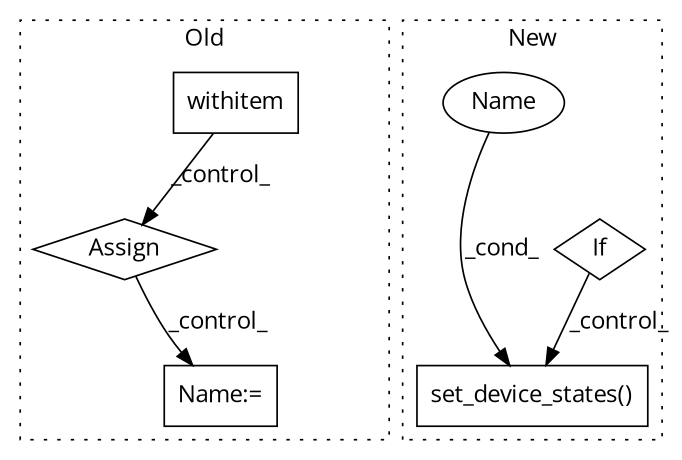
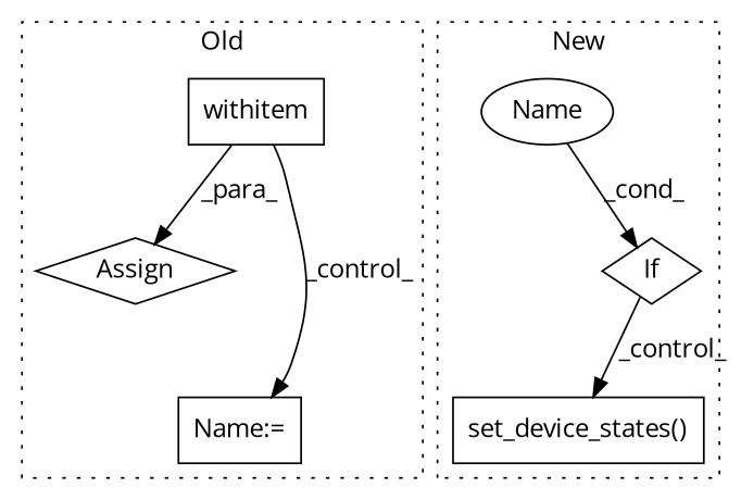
  digraph {
    fontname="Open Sans"
    node [fontname="Open Sans" l=3 shape=box]
    edge [fontname="Open Sans"]
    n1 [a=39 l="5,28" label=Assign s="2411,2421" shape=diamond]
    n2 [a=49 l=5 label=withitem s=2416]
    n3 [a=68 label="Name:=" s=2452]
    n4 [a=75 l="41,20" label="set_device_states()" s="3268,3310"]
    n5 [a=96 label=If s=3243 shape=diamond]
    n6 [a=87 l=8 label=Name s=3246 shape=ellipse]
    subgraph cluster_1 {
      label=Old
      style=dotted
      n1
      n2
      n3
    }
    subgraph cluster_2 {
      label=New
      style=dotted
      n4
      n5
      n6
    }
-   n1 -> n3 [label=_control_]
-   n2 -> n1 [label=_control_]
+   n2 -> n3 [label=_control_]
+   n2 -> n1 [label=_para_]
    n5 -> n4 [label=_control_]
-   n6 -> n4 [label=_cond_]
+   n6 -> n5 [label=_cond_]
  }
